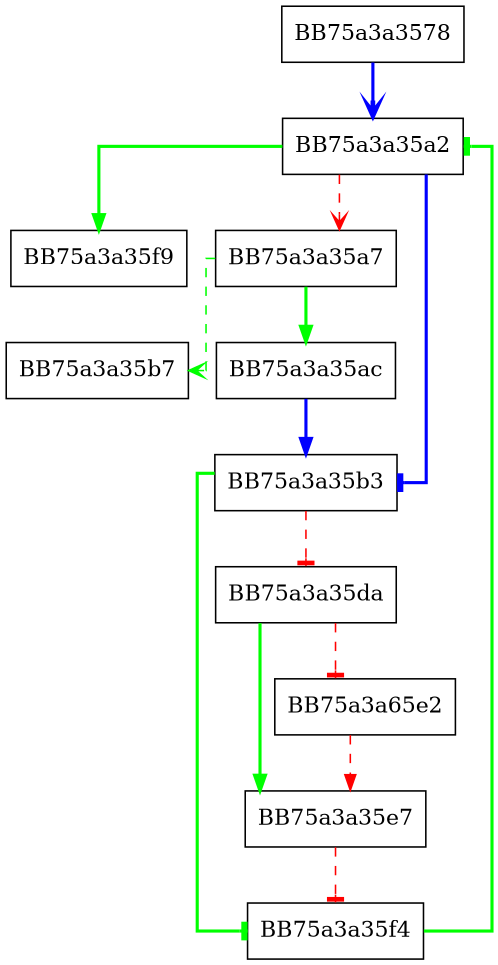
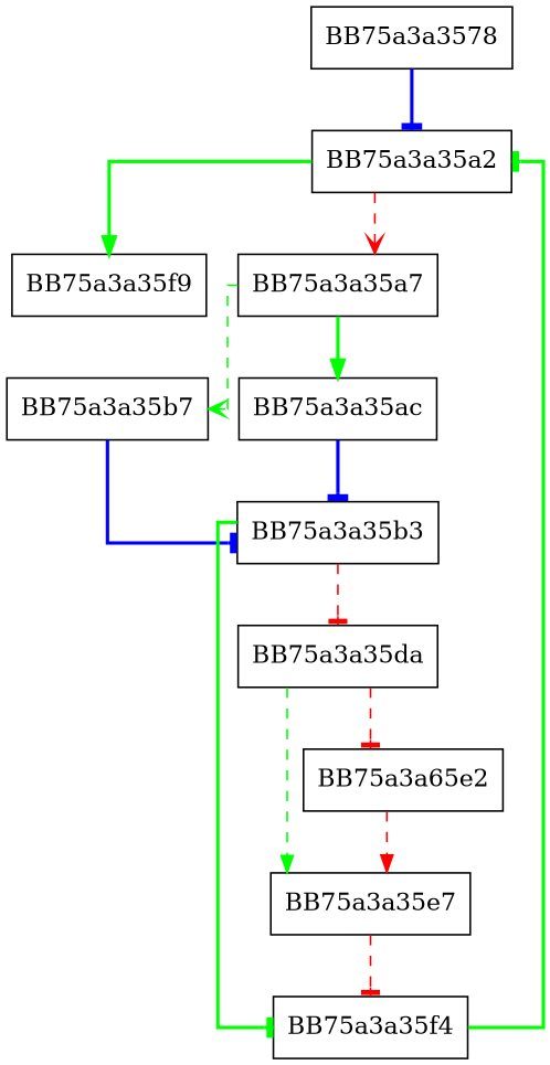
  digraph {
    splines=ortho
    node [shape=box]
    edge [arrowhead=tee color=green style=bold]
    BB75a3a3578
    BB75a3a35a2
    BB75a3a35f9
    BB75a3a35a7
    n5 [label=BB75a3a35b7]
    BB75a3a35ac
    BB75a3a35b3
    BB75a3a35f4
    BB75a3a35da
    BB75a3a35e7
    n11 [label=BB75a3a65e2]
-   BB75a3a3578 -> BB75a3a35a2 [arrowhead=vee color=blue]
+   BB75a3a3578 -> BB75a3a35a2 [color=blue]
    BB75a3a35a2 -> BB75a3a35f9 [arrowhead=normal]
    BB75a3a35a2 -> BB75a3a35a7 [arrowhead=vee color=red style=dashed]
    BB75a3a35a7 -> n5 [arrowhead=vee style=dashed]
    BB75a3a35a7 -> BB75a3a35ac [arrowhead=normal]
-   BB75a3a35a2 -> BB75a3a35b3 [color=blue]
-   BB75a3a35ac -> BB75a3a35b3 [arrowhead=normal color=blue]
+   n5 -> BB75a3a35b3 [color=blue]
+   BB75a3a35ac -> BB75a3a35b3 [color=blue]
    BB75a3a35b3 -> BB75a3a35f4
    BB75a3a35b3 -> BB75a3a35da [color=red style=dashed]
    BB75a3a35f4 -> BB75a3a35a2
-   BB75a3a35da -> BB75a3a35e7 [arrowhead=normal]
+   BB75a3a35da -> BB75a3a35e7 [arrowhead=normal style=dashed]
    BB75a3a35da -> n11 [color=red style=dashed]
    BB75a3a35e7 -> BB75a3a35f4 [color=red style=dashed]
    n11 -> BB75a3a35e7 [arrowhead=normal color=red style=dashed]
  }
